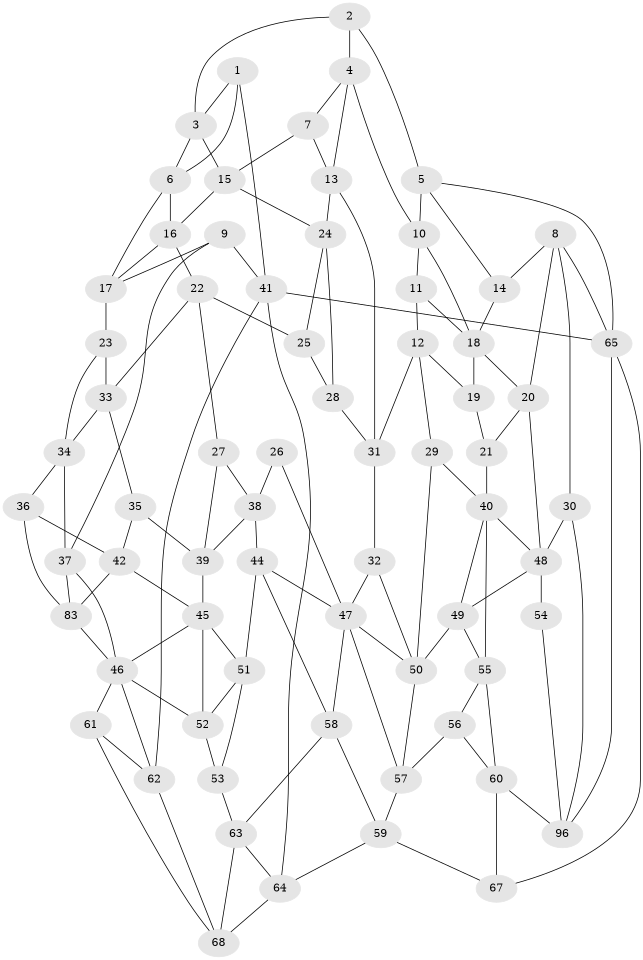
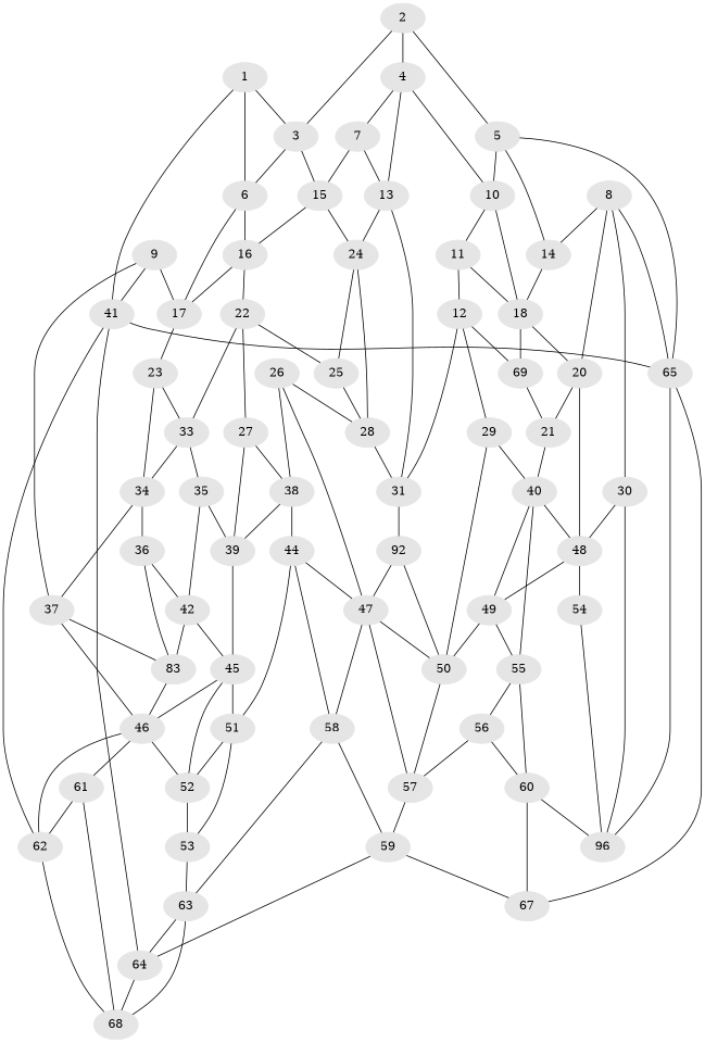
  graph {
    node [color=gray90 style=filled]
    edge [weight=1.0]
    1
    3
    6
    41
    15
    16
    17
    65
    62
    64
    2
    4
    5
    7
    10
    13
    14
    24
    11
    18
    31
    n22 [label=96]
    67
    22
    23
    8
    20
    30
    21
    48
    9
    37
    n33 [label=83]
    46
    12
-   19
+   19 [label=69]
    29
    40
    50
-   32
+   32 [label=92]
    25
    28
    27
    33
    34
    49
    54
    55
    38
    39
    35
    36
    26
    47
    44
    58
    57
    45
    42
    52
    61
    51
    68
    53
    63
    59
    56
    60
    1 -- 3
    1 -- 6
    1 -- 41
    3 -- 6
    3 -- 15
    6 -- 16
    6 -- 17
    41 -- 65 [weight=2.0]
    41 -- 62
    41 -- 64
    15 -- 16
    15 -- 24
    16 -- 17
    16 -- 22
    17 -- 23
    65 -- n22
    65 -- 67
    62 -- 68
    64 -- 68
    2 -- 3
    2 -- 4
    2 -- 5
    4 -- 7
    4 -- 10
    4 -- 13
    5 -- 65
    5 -- 10
    5 -- 14
    7 -- 15
    7 -- 13
    10 -- 11
    10 -- 18
    13 -- 24
    13 -- 31
    14 -- 18
    24 -- 25
    24 -- 28
    11 -- 18
    11 -- 12
    18 -- 20
    18 -- 19
    31 -- 32
    22 -- 25
    22 -- 27
    22 -- 33
    23 -- 33
    23 -- 34
    8 -- 65
    8 -- 14
    8 -- 20
    8 -- 30
    20 -- 21
    20 -- 48
    30 -- n22
    30 -- 48
    21 -- 40
    48 -- 49
    48 -- 54 [weight=2.0]
    9 -- 41
    9 -- 17
    9 -- 37
    37 -- n33
    37 -- 46
    n33 -- 46
    46 -- 62
    46 -- 52
    46 -- 61
    12 -- 31
    12 -- 19
    12 -- 29
    19 -- 21
    29 -- 40
    29 -- 50
    40 -- 48
    40 -- 49
    40 -- 55
    50 -- 57
    32 -- 50
    32 -- 47
    25 -- 28
    28 -- 31
    27 -- 38
    27 -- 39
    33 -- 34
    33 -- 35
    34 -- 37
    34 -- 36
    49 -- 50 [weight=2.0]
    49 -- 55
    54 -- n22
    55 -- 56
    55 -- 60
    38 -- 39
    38 -- 44
    39 -- 45
    35 -- 39
    35 -- 42
    36 -- n33
    36 -- 42
+   26 -- 28
    26 -- 38
    26 -- 47
    47 -- 50
    47 -- 58
    47 -- 57
    44 -- 47
    44 -- 58
    44 -- 51
    58 -- 63
    58 -- 59
    57 -- 59
    45 -- 46
    45 -- 52
    45 -- 51
    42 -- n33
    42 -- 45
    52 -- 53
    61 -- 62
    61 -- 68
    51 -- 52
    51 -- 53
    53 -- 63
    63 -- 64
    63 -- 68
    59 -- 64
    59 -- 67
    56 -- 57
    56 -- 60
    60 -- n22
    60 -- 67
  }
